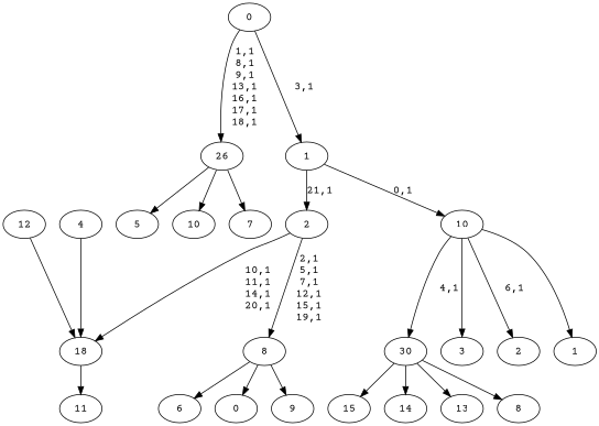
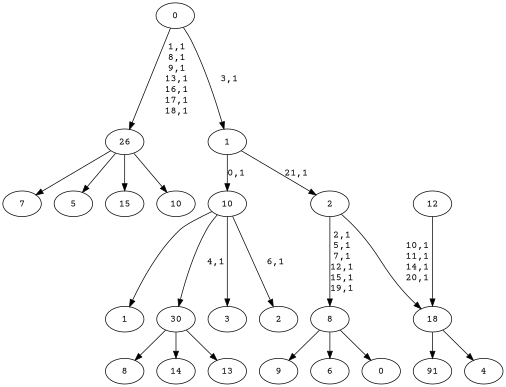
  digraph {
    fontname="Courier Prime"
    node [fontname="Courier Prime"]
    edge [fontname="Courier Prime"]
    n1 [label=15]
    n2 [label=14]
    n3 [label=13]
    n4 [label=12]
    18
-   n6 [label=11]
+   n6 [label=91]
    n7 [label=10]
    n8 [label=9]
    n9 [label=8]
    30
    n11 [label=7]
    n12 [label=6]
    n13 [label=5]
    26
    n15 [label=4]
    n16 [label=3]
    n17 [label=2]
    n18 [label=1]
    10
    n20 [label=0]
    8
    2
    1
    0
    n4 -> 18
    18 -> n6
-   n15 -> 18
+   18 -> n15
    30 -> n2
    30 -> n3
    30 -> n9
-   30 -> n1
+   26 -> n1
    26 -> n7
    26 -> n11
    26 -> n13
    10 -> 30 [label="4,1"]
    10 -> n16
    10 -> n17 [label="6,1"]
    10 -> n18
    8 -> n8
    8 -> n12
    8 -> n20
    2 -> 18 [label="10,1\n11,1\n14,1\n20,1"]
    2 -> 8 [label="2,1\n5,1\n7,1\n12,1\n15,1\n19,1"]
    1 -> 10 [label="0,1"]
    1 -> 2 [label="21,1"]
    0 -> 26 [label="1,1\n8,1\n9,1\n13,1\n16,1\n17,1\n18,1"]
    0 -> 1 [label="3,1"]
  }
